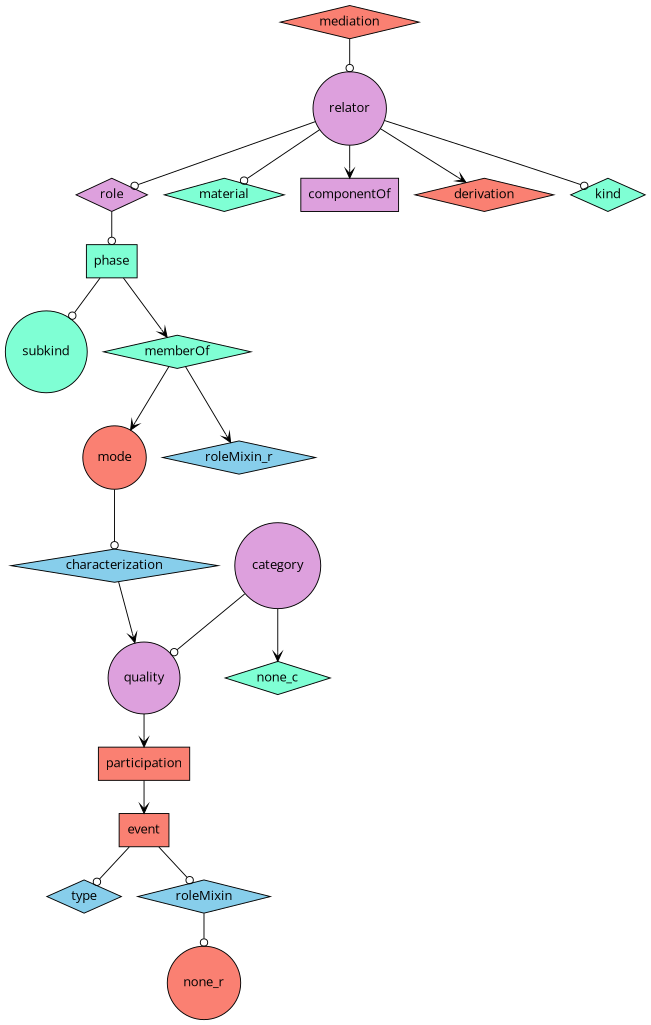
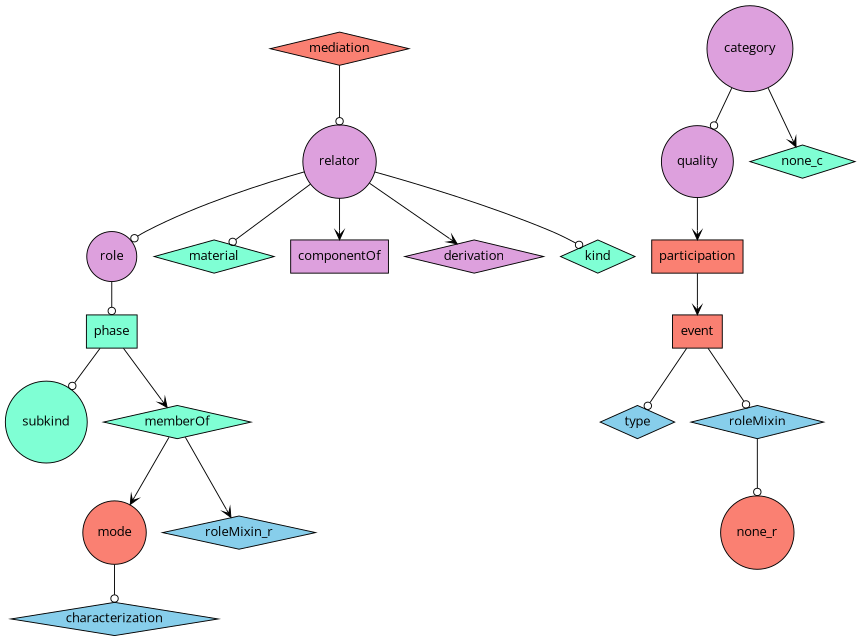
  strict digraph {
    fontname="Open Sans"
    node [fillcolor=plum fontname="Open Sans" shape=diamond style=filled]
    edge [arrowhead=odot fontname="Open Sans"]
    mediation [fillcolor=salmon]
    relator [shape=circle]
-   role
+   role [shape=circle]
    material [fillcolor=aquamarine]
    componentOf [shape=box]
-   derivation [fillcolor=salmon]
+   derivation
    kind [fillcolor=aquamarine]
    phase [fillcolor=aquamarine shape=box]
    subkind [fillcolor=aquamarine shape=circle]
    memberOf [fillcolor=aquamarine]
    mode [fillcolor=salmon shape=circle]
    n12 [fillcolor=skyblue label=roleMixin_r]
    characterization [fillcolor=skyblue]
    quality [shape=circle]
    participation [fillcolor=salmon shape=box]
    event [fillcolor=salmon shape=box]
    category [shape=circle]
    none_c [fillcolor=aquamarine]
    type [fillcolor=skyblue]
    roleMixin [fillcolor=skyblue]
    none_r [fillcolor=salmon shape=circle]
    mediation -> relator
    relator -> role
    relator -> material
    relator -> componentOf [arrowhead=vee]
    relator -> derivation [arrowhead=vee]
    relator -> kind
    role -> phase
    phase -> subkind
    phase -> memberOf [arrowhead=vee]
    memberOf -> mode [arrowhead=vee]
    memberOf -> n12 [arrowhead=vee]
    mode -> characterization
-   characterization -> quality [arrowhead=vee]
    quality -> participation [arrowhead=vee]
    participation -> event [arrowhead=vee]
    event -> type
    event -> roleMixin
    category -> quality
    category -> none_c [arrowhead=vee]
    roleMixin -> none_r
  }
